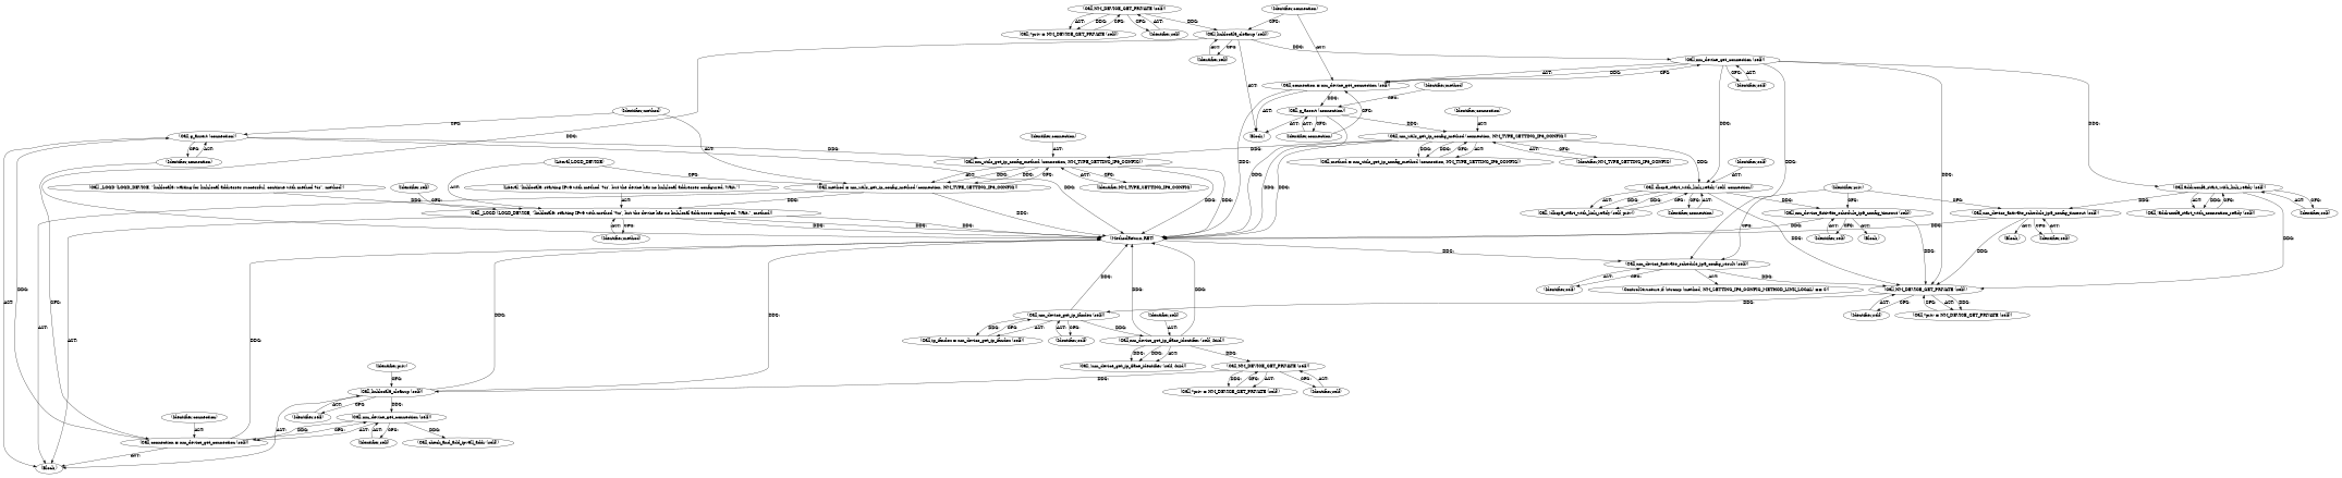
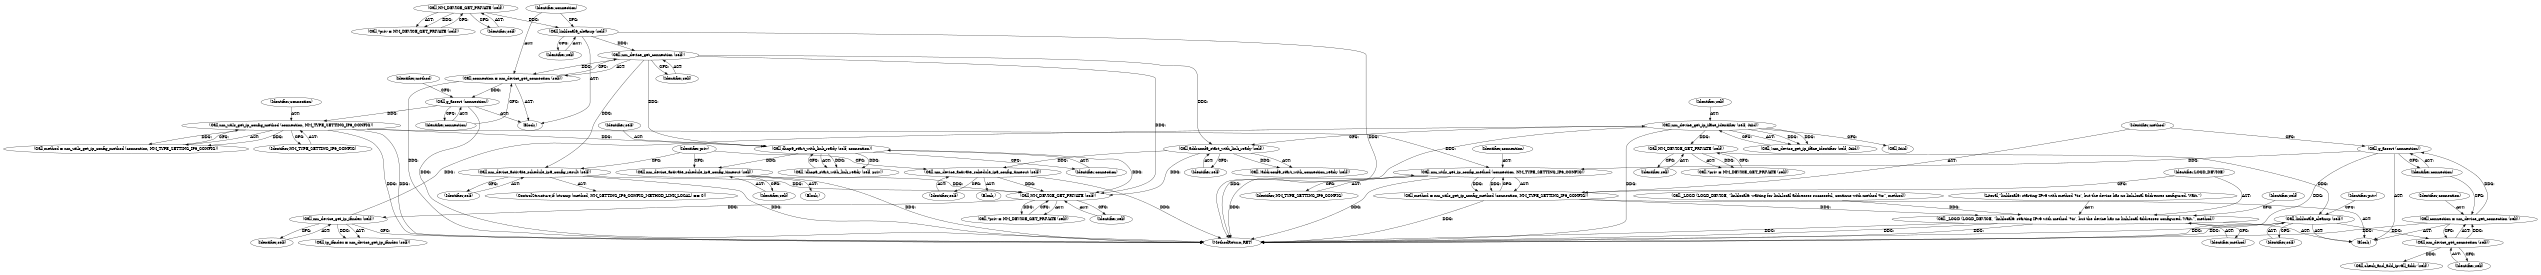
  digraph {
    n1 [label="(Call,g_assert (connection))"]
    n2 [label="(Call,nm_utils_get_ip_config_method (connection, NM_TYPE_SETTING_IP6_CONFIG))"]
    n3 [label="(Identifier,connection)"]
    n4 [label="(MethodReturn,RET)"]
    n5 [label="(Block,)"]
    n6 [label="(Call,method = nm_utils_get_ip_config_method (connection, NM_TYPE_SETTING_IP6_CONFIG))"]
    n7 [label="(Identifier,NM_TYPE_SETTING_IP6_CONFIG)"]
    n8 [label="(Call,connection = nm_device_get_connection (self))"]
    n9 [label="(Call,nm_device_get_connection (self))"]
    n10 [label="(Call,check_and_add_ipv6ll_addr (self))"]
    n11 [label="(Identifier,self)"]
    n12 [label="(Call,linklocal6_cleanup (self))"]
    n13 [label="(Identifier,self)"]
    n14 [label="(Call,NM_DEVICE_GET_PRIVATE (self))"]
    n15 [label="(Identifier,self)"]
    n16 [label="(Call,*priv = NM_DEVICE_GET_PRIVATE (self))"]
    n17 [label="(Call,nm_device_get_ip_iface_identifier (self, &iid))"]
    n18 [label="(Call,!nm_device_get_ip_iface_identifier (self, &iid))"]
+   n19 [label="(Call,&iid)"]
    n20 [label="(Call,nm_device_get_ip_ifindex (self))"]
    n21 [label="(Call,ip_ifindex = nm_device_get_ip_ifindex (self))"]
    n22 [label="(Identifier,self)"]
    n23 [label="(Call,NM_DEVICE_GET_PRIVATE (self))"]
    n24 [label="(Call,*priv = NM_DEVICE_GET_PRIVATE (self))"]
    n25 [label="(Identifier,self)"]
    n26 [label="(Call,dhcp6_start_with_link_ready (self, connection))"]
    n27 [label="(Call,nm_device_activate_schedule_ip6_config_timeout (self))"]
    n28 [label="(Call,!dhcp6_start_with_link_ready (self, priv))"]
    n29 [label="(Identifier,connection)"]
    n30 [label="(Block,)"]
    n31 [label="(Identifier,self)"]
    n32 [label="(Call,nm_device_get_connection (self))"]
    n33 [label="(Call,connection = nm_device_get_connection (self))"]
    n34 [label="(Call,nm_device_activate_schedule_ip6_config_result (self))"]
    n35 [label="(Call,addrconf6_start_with_link_ready (self))"]
    n36 [label="(Identifier,self)"]
    n37 [label="(Block,)"]
    n38 [label="(Call,g_assert (connection))"]
    n39 [label="(Identifier,self)"]
    n40 [label="(ControlStructure,if (strcmp (method, NM_SETTING_IP6_CONFIG_METHOD_LINK_LOCAL) == 0))"]
    n41 [label="(Call,nm_device_activate_schedule_ip6_config_timeout (self))"]
    n42 [label="(Call,!addrconf6_start_with_connection_ready (self))"]
    n43 [label="(Identifier,self)"]
    n44 [label="(Call,linklocal6_cleanup (self))"]
    n45 [label="(Identifier,self)"]
    n46 [label="(Call,NM_DEVICE_GET_PRIVATE (self))"]
    n47 [label="(Call,*priv = NM_DEVICE_GET_PRIVATE (self))"]
    n48 [label="(Identifier,self)"]
    n49 [label="(Call,nm_utils_get_ip_config_method (connection, NM_TYPE_SETTING_IP6_CONFIG))"]
    n50 [label="(Identifier,NM_TYPE_SETTING_IP6_CONFIG)"]
    n51 [label="(Call,method = nm_utils_get_ip_config_method (connection, NM_TYPE_SETTING_IP6_CONFIG))"]
    n52 [label="(Identifier,connection)"]
    n53 [label="(Identifier,self)"]
    n54 [label="(Block,)"]
    n55 [label="(Call,_LOGD (LOGD_DEVICE, \"linklocal6: starting IPv6 with method '%s', but the device has no link-local addresses configured. Wait.\", method))"]
    n56 [label="(Identifier,method)"]
    n57 [label="(Identifier,connection)"]
    n58 [label="(Identifier,connection)"]
    n59 [label="(Identifier,self)"]
    n60 [label="(Literal,\"linklocal6: starting IPv6 with method '%s', but the device has no link-local addresses configured. Wait.\")"]
    n61 [label="(Identifier,self)"]
-   n62 [label="(Literal,LOGD_DEVICE)"]
+   n62 [label="(Identifier,LOGD_DEVICE)"]
    n63 [label="(Call,_LOGD (LOGD_DEVICE, \"linklocal6: waiting for link-local addresses successful, continue with method %s\", method))"]
    n64 [label="(Identifier,method)"]
    n65 [label="(Identifier,connection)"]
    n66 [label="(Identifier,method)"]
    n67 [label="(Identifier,self)"]
    n68 [label="(Identifier,priv)"]
    n69 [label="(Identifier,connection)"]
    n70 [label="(Identifier,priv)"]
    n1 -> n2 [label="DDG: "]
    n1 -> n3 [label="CFG: "]
    n1 -> n4 [label="DDG: "]
    n1 -> n5 [label="AST: "]
    n2 -> n4 [label="DDG: "]
    n2 -> n4 [label="DDG: "]
    n2 -> n6 [label="AST: "]
    n2 -> n6 [label="DDG: "]
    n2 -> n6 [label="DDG: "]
    n2 -> n7 [label="CFG: "]
    n3 -> n1 [label="AST: "]
    n3 -> n8 [label="CFG: "]
    n6 -> n2 [label="CFG: "]
    n6 -> n4 [label="DDG: "]
    n6 -> n5 [label="AST: "]
    n6 -> n55 [label="DDG: "]
    n7 -> n2 [label="AST: "]
    n8 -> n1 [label="DDG: "]
    n8 -> n4 [label="DDG: "]
    n8 -> n5 [label="AST: "]
    n8 -> n9 [label="CFG: "]
    n9 -> n8 [label="AST: "]
    n9 -> n8 [label="DDG: "]
    n9 -> n10 [label="DDG: "]
    n9 -> n11 [label="CFG: "]
    n11 -> n9 [label="AST: "]
    n12 -> n4 [label="DDG: "]
    n12 -> n4 [label="DDG: "]
    n12 -> n5 [label="AST: "]
    n12 -> n9 [label="DDG: "]
    n12 -> n13 [label="CFG: "]
    n13 -> n12 [label="AST: "]
    n14 -> n12 [label="DDG: "]
    n14 -> n15 [label="CFG: "]
    n14 -> n16 [label="AST: "]
    n14 -> n16 [label="DDG: "]
    n15 -> n14 [label="AST: "]
    n16 -> n14 [label="CFG: "]
    n17 -> n4 [label="DDG: "]
    n17 -> n4 [label="DDG: "]
    n17 -> n14 [label="DDG: "]
    n17 -> n18 [label="AST: "]
    n17 -> n18 [label="DDG: "]
    n17 -> n18 [label="DDG: "]
-   n20 -> n4 [label="DDG: "]
+   n17 -> n19 [label="CFG: "]
+   n18 -> n17 [label="CFG: "]
+   n20 -> n4 [label="CFG: "]
    n20 -> n17 [label="DDG: "]
    n20 -> n21 [label="AST: "]
    n20 -> n21 [label="DDG: "]
    n20 -> n22 [label="CFG: "]
-   n21 -> n20 [label="CFG: "]
    n22 -> n20 [label="AST: "]
    n23 -> n20 [label="DDG: "]
    n23 -> n24 [label="AST: "]
    n23 -> n24 [label="DDG: "]
    n23 -> n25 [label="CFG: "]
    n24 -> n23 [label="CFG: "]
    n25 -> n23 [label="AST: "]
    n26 -> n23 [label="DDG: "]
    n26 -> n27 [label="DDG: "]
    n26 -> n28 [label="AST: "]
    n26 -> n28 [label="DDG: "]
    n26 -> n28 [label="DDG: "]
    n26 -> n29 [label="CFG: "]
    n27 -> n4 [label="DDG: "]
    n27 -> n23 [label="DDG: "]
    n27 -> n30 [label="AST: "]
    n27 -> n31 [label="CFG: "]
    n28 -> n26 [label="CFG: "]
    n29 -> n26 [label="AST: "]
    n31 -> n27 [label="AST: "]
    n32 -> n23 [label="DDG: "]
    n32 -> n26 [label="DDG: "]
    n32 -> n33 [label="AST: "]
    n32 -> n33 [label="DDG: "]
    n32 -> n34 [label="DDG: "]
    n32 -> n35 [label="DDG: "]
    n32 -> n36 [label="CFG: "]
    n33 -> n4 [label="DDG: "]
    n33 -> n32 [label="CFG: "]
    n33 -> n37 [label="AST: "]
    n33 -> n38 [label="DDG: "]
-   n4 -> n34 [label="DDG: "]
+   n34 -> n4 [label="DDG: "]
    n34 -> n23 [label="DDG: "]
    n34 -> n39 [label="CFG: "]
    n34 -> n40 [label="AST: "]
    n35 -> n23 [label="DDG: "]
    n35 -> n41 [label="DDG: "]
    n35 -> n42 [label="AST: "]
    n35 -> n42 [label="DDG: "]
    n35 -> n43 [label="CFG: "]
    n36 -> n32 [label="AST: "]
    n38 -> n4 [label="DDG: "]
    n38 -> n37 [label="AST: "]
    n38 -> n49 [label="DDG: "]
    n38 -> n52 [label="CFG: "]
    n39 -> n34 [label="AST: "]
    n41 -> n4 [label="DDG: "]
    n41 -> n23 [label="DDG: "]
    n41 -> n53 [label="CFG: "]
    n41 -> n54 [label="AST: "]
-   n42 -> n35 [label="CFG: "]
+   n17 -> n35 [label="CFG: "]
    n43 -> n35 [label="AST: "]
    n44 -> n4 [label="DDG: "]
    n44 -> n32 [label="DDG: "]
    n44 -> n37 [label="AST: "]
    n44 -> n45 [label="CFG: "]
    n45 -> n44 [label="AST: "]
    n46 -> n44 [label="DDG: "]
    n46 -> n47 [label="AST: "]
    n46 -> n47 [label="DDG: "]
    n46 -> n48 [label="CFG: "]
    n47 -> n46 [label="CFG: "]
    n48 -> n46 [label="AST: "]
    n49 -> n2 [label="DDG: "]
    n49 -> n4 [label="DDG: "]
    n49 -> n4 [label="DDG: "]
    n49 -> n26 [label="DDG: "]
    n49 -> n50 [label="CFG: "]
    n49 -> n51 [label="AST: "]
    n49 -> n51 [label="DDG: "]
    n49 -> n51 [label="DDG: "]
    n50 -> n49 [label="AST: "]
    n51 -> n49 [label="CFG: "]
    n52 -> n33 [label="CFG: "]
    n52 -> n38 [label="AST: "]
    n53 -> n41 [label="AST: "]
    n55 -> n4 [label="DDG: "]
    n55 -> n4 [label="DDG: "]
    n55 -> n4 [label="DDG: "]
    n55 -> n5 [label="AST: "]
    n55 -> n56 [label="CFG: "]
    n56 -> n55 [label="AST: "]
    n57 -> n33 [label="AST: "]
    n57 -> n44 [label="CFG: "]
    n58 -> n49 [label="AST: "]
    n59 -> n26 [label="AST: "]
    n60 -> n55 [label="AST: "]
    n61 -> n55 [label="CFG: "]
    n62 -> n6 [label="CFG: "]
    n62 -> n55 [label="AST: "]
    n63 -> n55 [label="DDG: "]
    n64 -> n38 [label="CFG: "]
    n65 -> n2 [label="AST: "]
    n66 -> n1 [label="CFG: "]
    n66 -> n6 [label="AST: "]
    n67 -> n17 [label="AST: "]
    n68 -> n27 [label="CFG: "]
    n68 -> n34 [label="CFG: "]
    n68 -> n41 [label="CFG: "]
    n69 -> n8 [label="AST: "]
    n70 -> n12 [label="CFG: "]
  }
